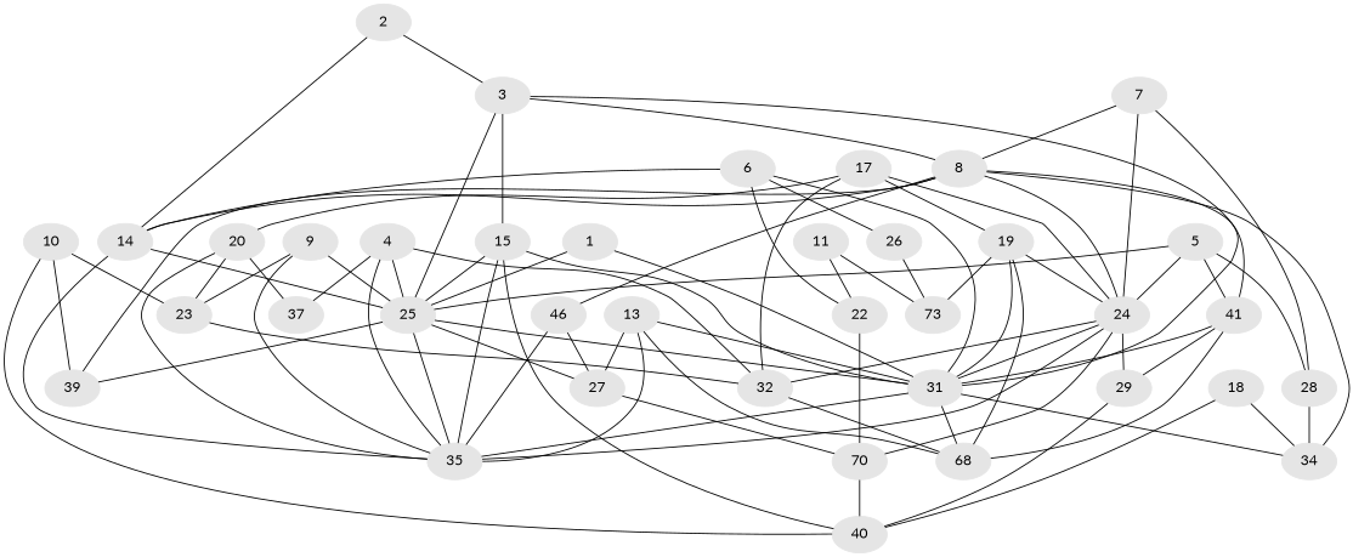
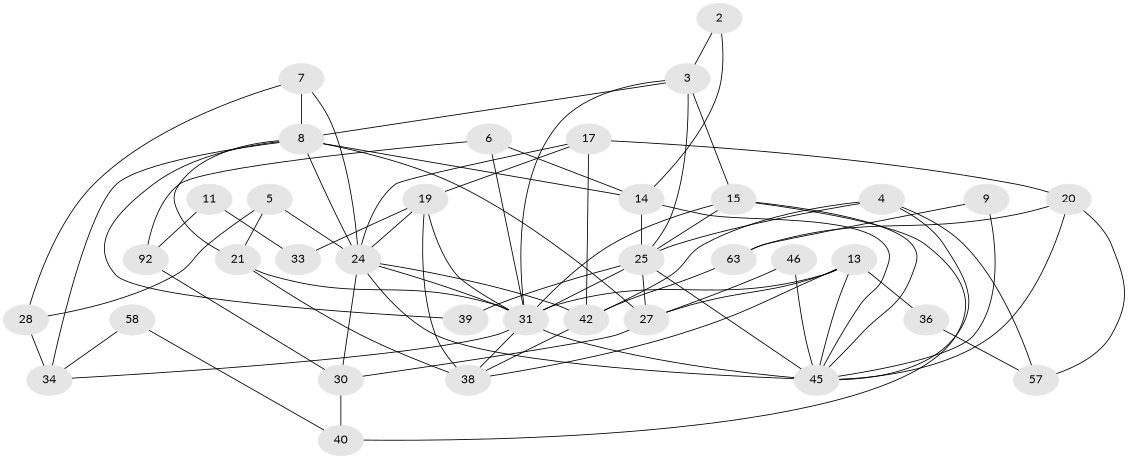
  graph {
    fontname=Lato
    node [color=gray90 fontname=Lato style=filled]
    edge [fontname=Lato weight=1.0]
-   1
    25
    31
-   35
+   35 [label=45]
    27
    39
    34
-   38 [label=68]
+   38
    2
    3
    14
    8
    15
-   21 [label=41]
+   21
    24
    40
    4
-   32
-   37
+   32 [label=42]
+   37 [label=57]
    5
    28
-   29
-   30 [label=70]
+   30
    6
-   22
-   26
-   33 [label=73]
+   22 [label=92]
+   33
    7
    9
-   23
-   10
+   23 [label=63]
    11
    13
+   36
    n35 [label=46]
    17
    19
    20
-   18
-   1 -- 25
-   1 -- 31
+   18 [label=58]
    25 -- 31
    25 -- 35
    25 -- 27 [weight=2.0]
    25 -- 39 [weight=2.0]
    31 -- 35 [weight=2.0]
    31 -- 34
    31 -- 38
    27 -- 30
    2 -- 3
    2 -- 14
    3 -- 25
    3 -- 31
    3 -- 8
    3 -- 15
    14 -- 25 [weight=2.0]
    14 -- 35
-   8 -- n35
+   8 -- 27
    8 -- 39
    8 -- 34
    8 -- 14
    8 -- 21
    8 -- 24
    15 -- 25
    15 -- 31
    15 -- 35
    15 -- 40
    21 -- 31
    21 -- 38 [weight=2.0]
-   21 -- 29
    24 -- 31
    24 -- 35
    24 -- 32
-   24 -- 29 [weight=3.0]
    24 -- 30
    4 -- 25
    4 -- 35
    4 -- 32
    4 -- 37
    32 -- 38
-   5 -- 25
    5 -- 21
    5 -- 24
    5 -- 28
    28 -- 34 [weight=3.0]
-   29 -- 40
    30 -- 40
    6 -- 31
    6 -- 14
    6 -- 22
-   6 -- 26
    22 -- 30
-   26 -- 33
    7 -- 8
    7 -- 24
    7 -- 28
-   9 -- 25
    9 -- 35
    9 -- 23
    23 -- 32
-   10 -- 39
-   10 -- 40
-   10 -- 23
    11 -- 22
    11 -- 33
    13 -- 31
    13 -- 35 [weight=2.0]
    13 -- 27
    13 -- 38
+   13 -- 36
+   36 -- 37
    n35 -- 35 [weight=2.0]
    n35 -- 27
    17 -- 24
    17 -- 32
    17 -- 19
    17 -- 20
    19 -- 31
    19 -- 38
    19 -- 24
    19 -- 33
    20 -- 35
    20 -- 37
    20 -- 23
    18 -- 34
    18 -- 40
  }
